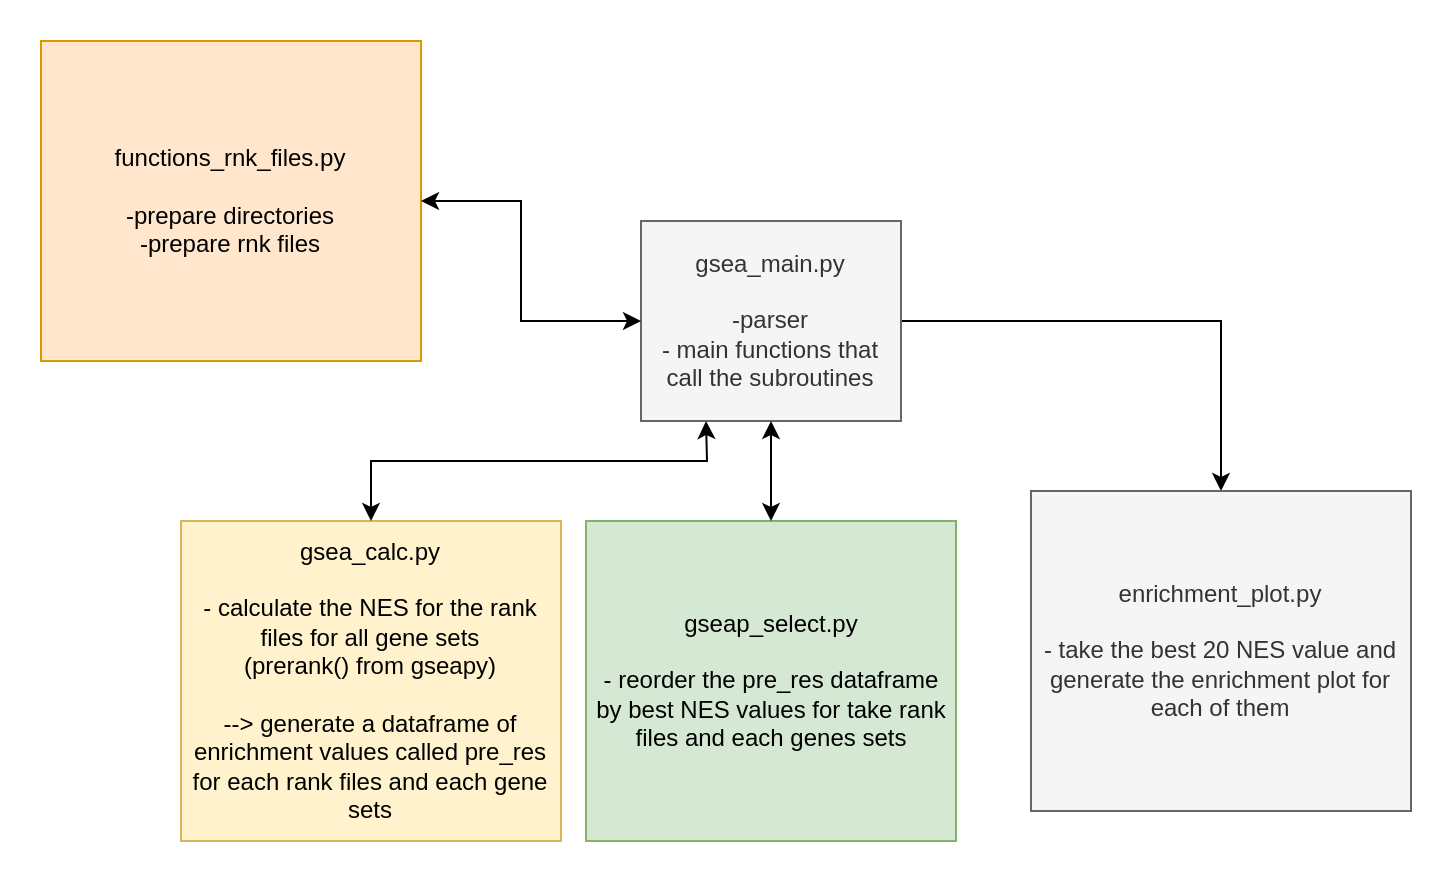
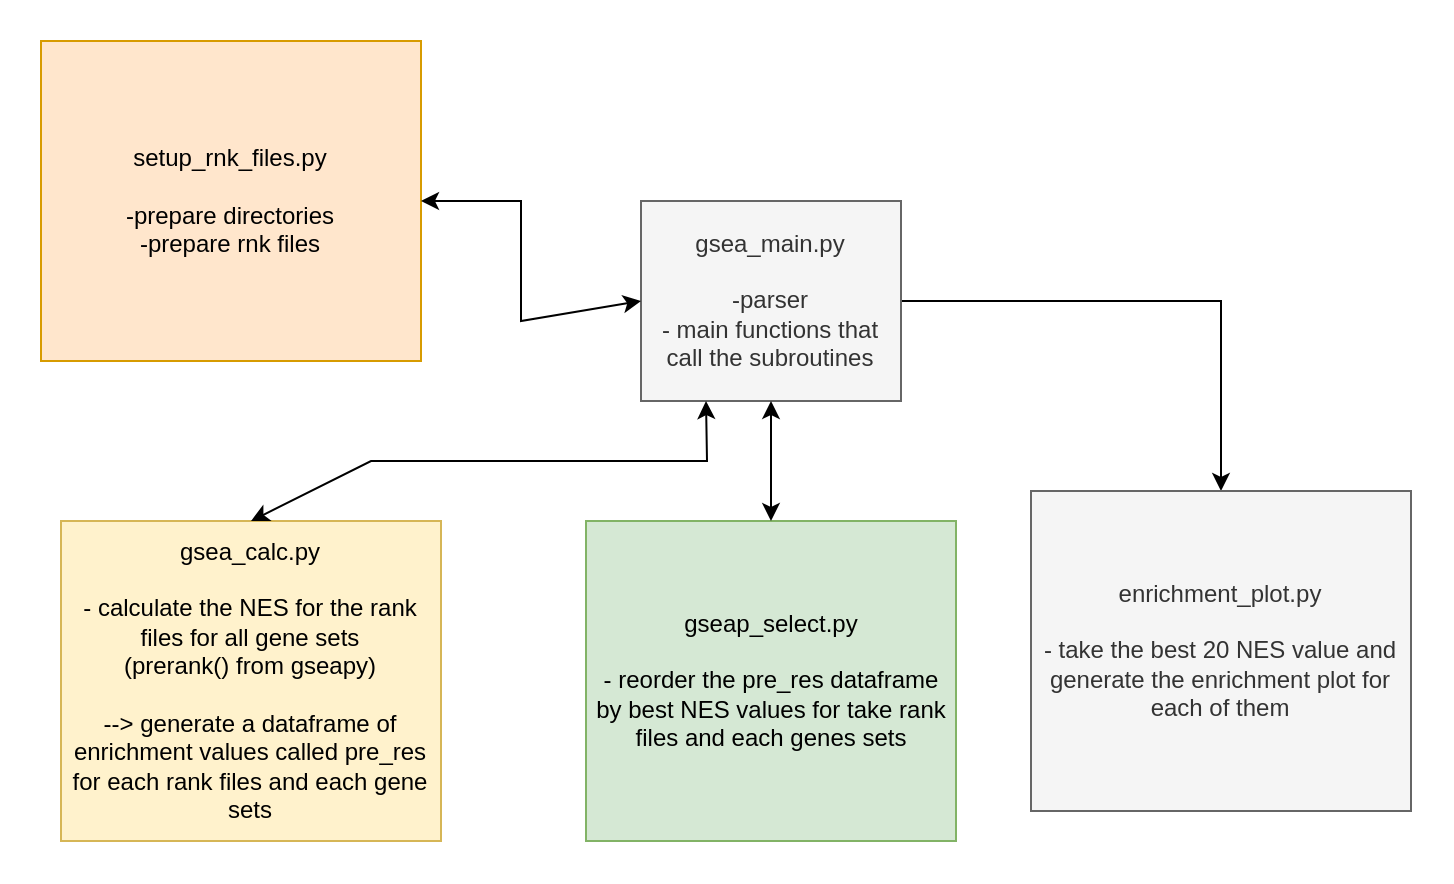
  <mxCell id="0" />
  <mxCell id="1" parent="0" />
  <mxCell id="2" value="" style="edgeStyle=orthogonalEdgeStyle;rounded=0;orthogonalLoop=1;jettySize=auto;html=1;" parent="1" source="3" target="6" edge="1"><mxGeometry relative="1" as="geometry" /></mxCell>
- <mxCell id="3" value="gsea_main.py&lt;br&gt;&lt;br&gt;-parser&lt;br&gt;- main functions that call the subroutines" style="rounded=0;whiteSpace=wrap;html=1;fillColor=#f5f5f5;fontColor=#333333;strokeColor=#666666;" parent="1" vertex="1"><mxGeometry x="320" y="110" width="130" height="100" as="geometry" /></mxCell>
- <mxCell id="4" value="gsea_calc.py&lt;br&gt;&lt;br&gt;- calculate the NES for the rank files for all gene sets&lt;br&gt;(prerank() from gseapy)&lt;br&gt;&lt;br&gt;--&amp;gt; generate a dataframe of enrichment values called pre_res for each rank files and each gene sets" style="rounded=0;whiteSpace=wrap;html=1;fillColor=#fff2cc;strokeColor=#d6b656;" parent="1" vertex="1"><mxGeometry x="90" y="260" width="190" height="160" as="geometry" /></mxCell>
+ <mxCell id="3" value="gsea_main.py&lt;br&gt;&lt;br&gt;-parser&lt;br&gt;- main functions that call the subroutines" style="rounded=0;whiteSpace=wrap;html=1;fillColor=#f5f5f5;fontColor=#333333;strokeColor=#666666;" parent="1" vertex="1"><mxGeometry x="320" y="100" width="130" height="100" as="geometry" /></mxCell>
+ <mxCell id="4" value="gsea_calc.py&lt;br&gt;&lt;br&gt;- calculate the NES for the rank files for all gene sets&lt;br&gt;(prerank() from gseapy)&lt;br&gt;&lt;br&gt;--&amp;gt; generate a dataframe of enrichment values called pre_res for each rank files and each gene sets" style="rounded=0;whiteSpace=wrap;html=1;fillColor=#fff2cc;strokeColor=#d6b656;" parent="1" vertex="1"><mxGeometry x="30" y="260" width="190" height="160" as="geometry" /></mxCell>
  <mxCell id="5" value="gseap_select.py&lt;br&gt;&lt;br&gt;- reorder the pre_res dataframe by best NES values for take rank files and each genes sets" style="rounded=0;whiteSpace=wrap;html=1;fillColor=#d5e8d4;strokeColor=#82b366;" parent="1" vertex="1"><mxGeometry x="292.5" y="260" width="185" height="160" as="geometry" /></mxCell>
  <mxCell id="6" value="enrichment_plot.py&lt;br&gt;&lt;br&gt;- take the best 20 NES value and generate the enrichment plot for each of them" style="rounded=0;whiteSpace=wrap;html=1;fillColor=#f5f5f5;fontColor=#333333;strokeColor=#666666;" parent="1" vertex="1"><mxGeometry x="515" y="245" width="190" height="160" as="geometry" /></mxCell>
- <mxCell id="7" value="functions_rnk_files.py&lt;br&gt;&lt;br&gt;-prepare directories&lt;br&gt;-prepare rnk files" style="rounded=0;whiteSpace=wrap;html=1;fillColor=#ffe6cc;strokeColor=#d79b00;" vertex="1" parent="1"><mxGeometry x="20" y="20" width="190" height="160" as="geometry" /></mxCell>
+ <mxCell id="7" value="setup_rnk_files.py&lt;br&gt;&lt;br&gt;-prepare directories&lt;br&gt;-prepare rnk files" style="rounded=0;whiteSpace=wrap;html=1;fillColor=#ffe6cc;strokeColor=#d79b00;" vertex="1" parent="1"><mxGeometry x="20" y="20" width="190" height="160" as="geometry" /></mxCell>
  <mxCell id="8" value="" style="endArrow=classic;startArrow=classic;html=1;rounded=0;exitX=1;exitY=0.5;exitDx=0;exitDy=0;entryX=0;entryY=0.5;entryDx=0;entryDy=0;" edge="1" parent="1" source="7" target="3"><mxGeometry width="50" height="50" relative="1" as="geometry"><mxPoint x="380" y="390" as="sourcePoint" /><mxPoint x="430" y="340" as="targetPoint" /><Array as="points"><mxPoint x="260" y="100" /><mxPoint x="260" y="160" /></Array></mxGeometry></mxCell>
  <mxCell id="9" value="" style="endArrow=classic;startArrow=classic;html=1;rounded=0;exitX=0.5;exitY=0;exitDx=0;exitDy=0;entryX=0.25;entryY=1;entryDx=0;entryDy=0;" edge="1" parent="1" source="4" target="3"><mxGeometry width="50" height="50" relative="1" as="geometry"><mxPoint x="380" y="390" as="sourcePoint" /><mxPoint x="430" y="340" as="targetPoint" /><Array as="points"><mxPoint x="185" y="230" /><mxPoint x="353" y="230" /></Array></mxGeometry></mxCell>
  <mxCell id="10" value="" style="endArrow=classic;startArrow=classic;html=1;rounded=0;entryX=0.5;entryY=1;entryDx=0;entryDy=0;exitX=0.5;exitY=0;exitDx=0;exitDy=0;" edge="1" parent="1" source="5" target="3"><mxGeometry width="50" height="50" relative="1" as="geometry"><mxPoint x="380" y="390" as="sourcePoint" /><mxPoint x="430" y="340" as="targetPoint" /></mxGeometry></mxCell>
